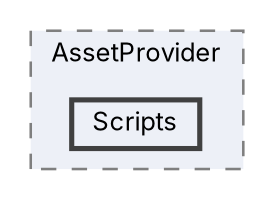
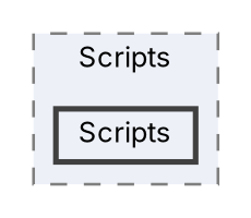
  digraph {
    compound=true
    fontname=Inter
    n1 [color=grey25 fillcolor="#edf0f7" fontname=Inter fontsize=10 height=0.2 label=Scripts shape=box style="filled,bold" width=0.4]
    subgraph cluster_1 {
      bgcolor="#edf0f7"
      fontsize=10
-     label=AssetProvider
+     label=Scripts
      pencolor=grey50
      style="filled,dashed"
      n1
    }
  }
